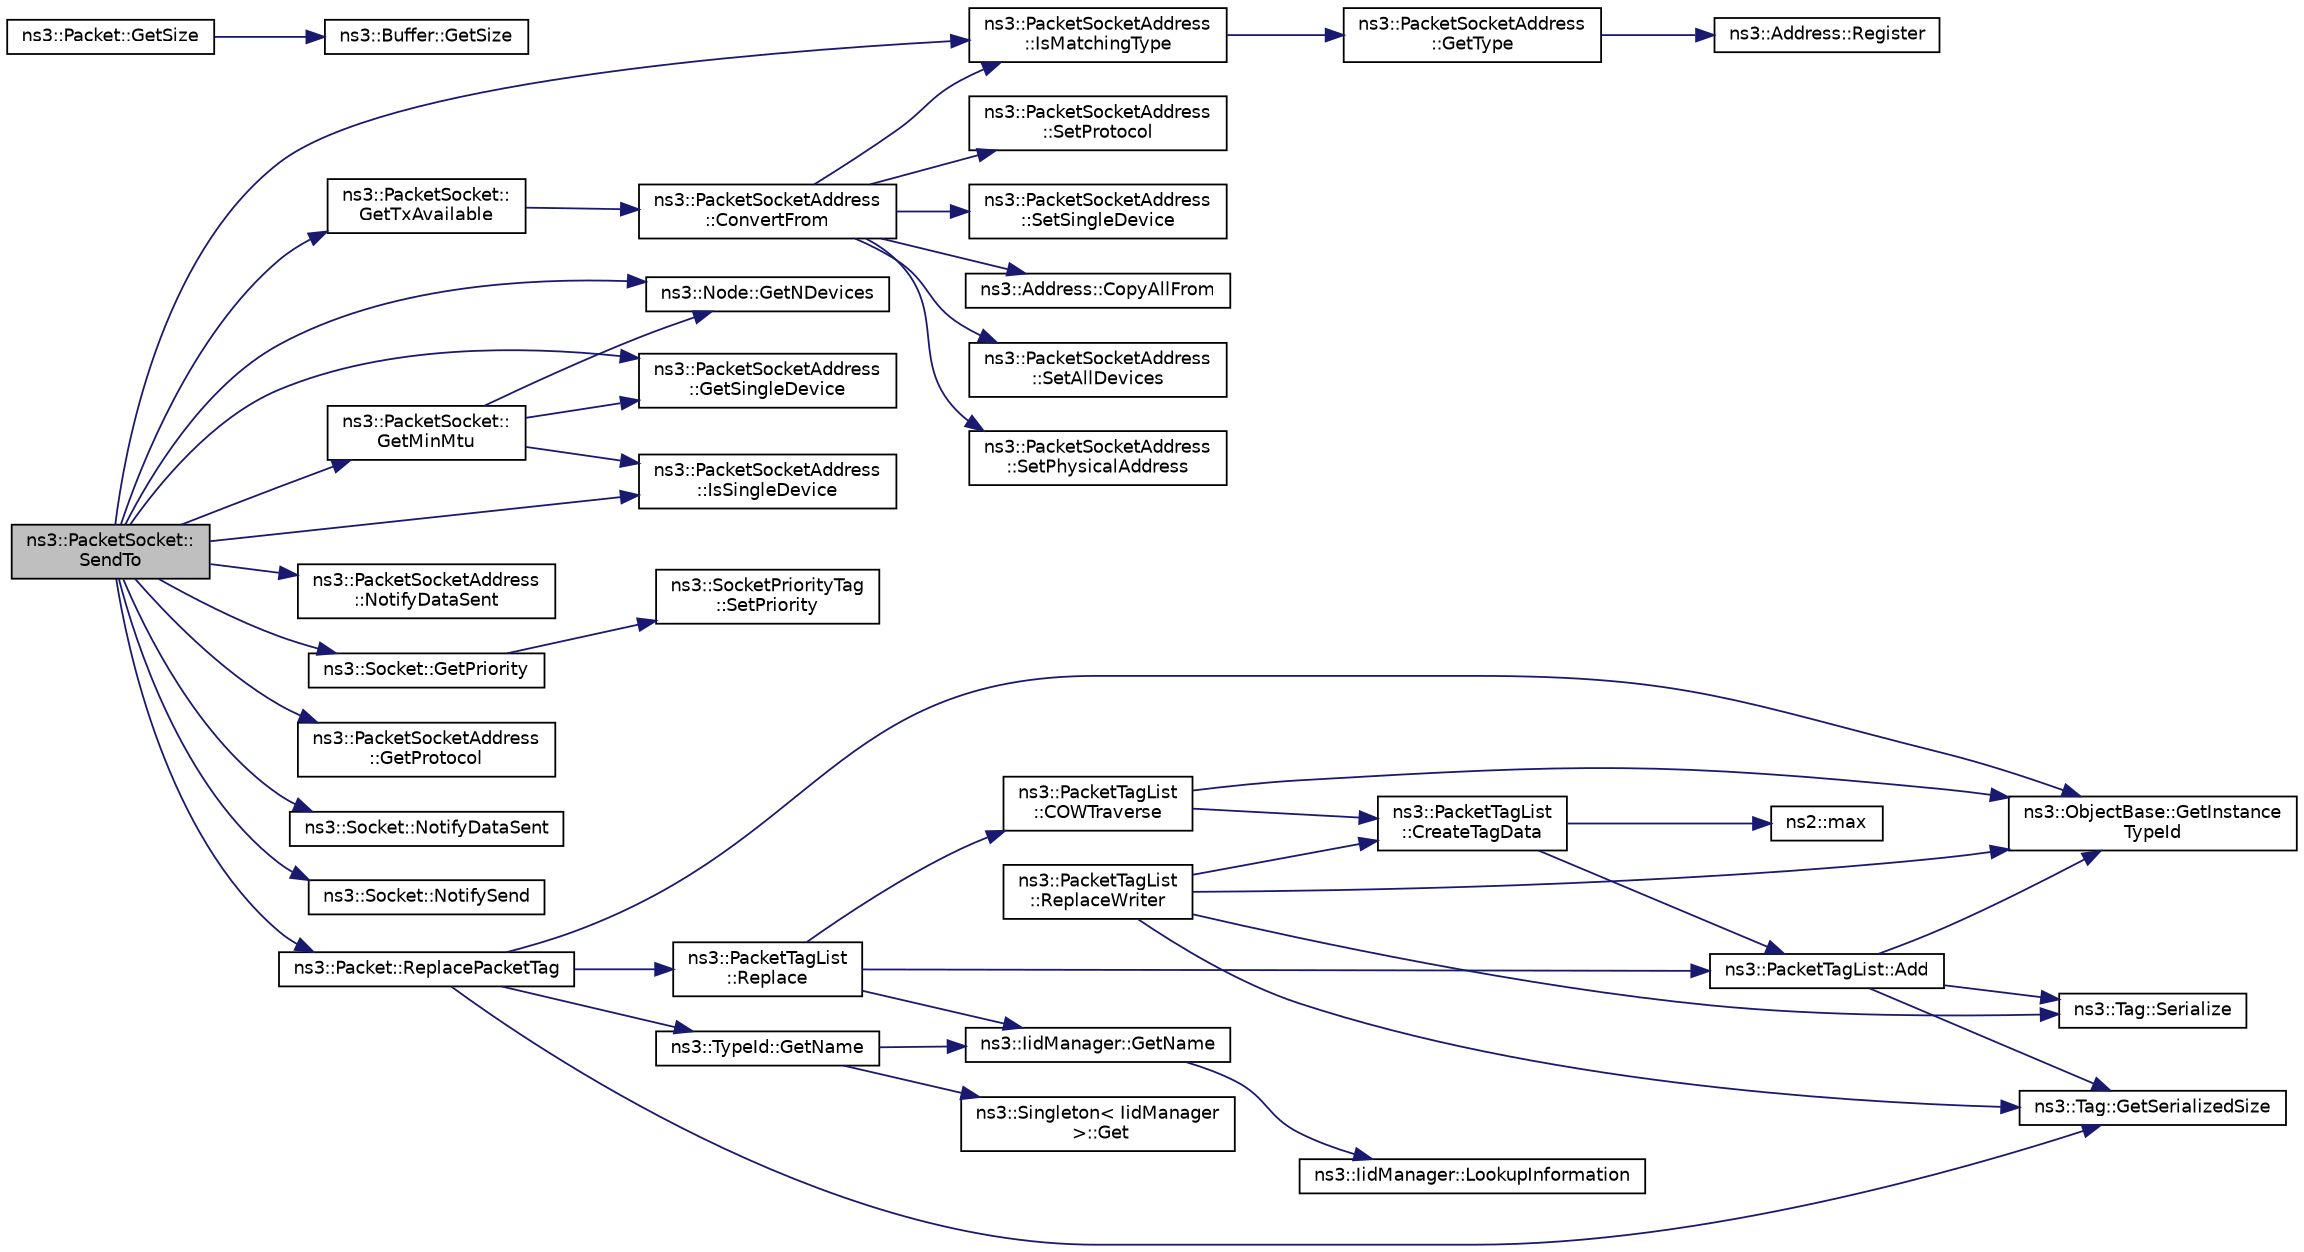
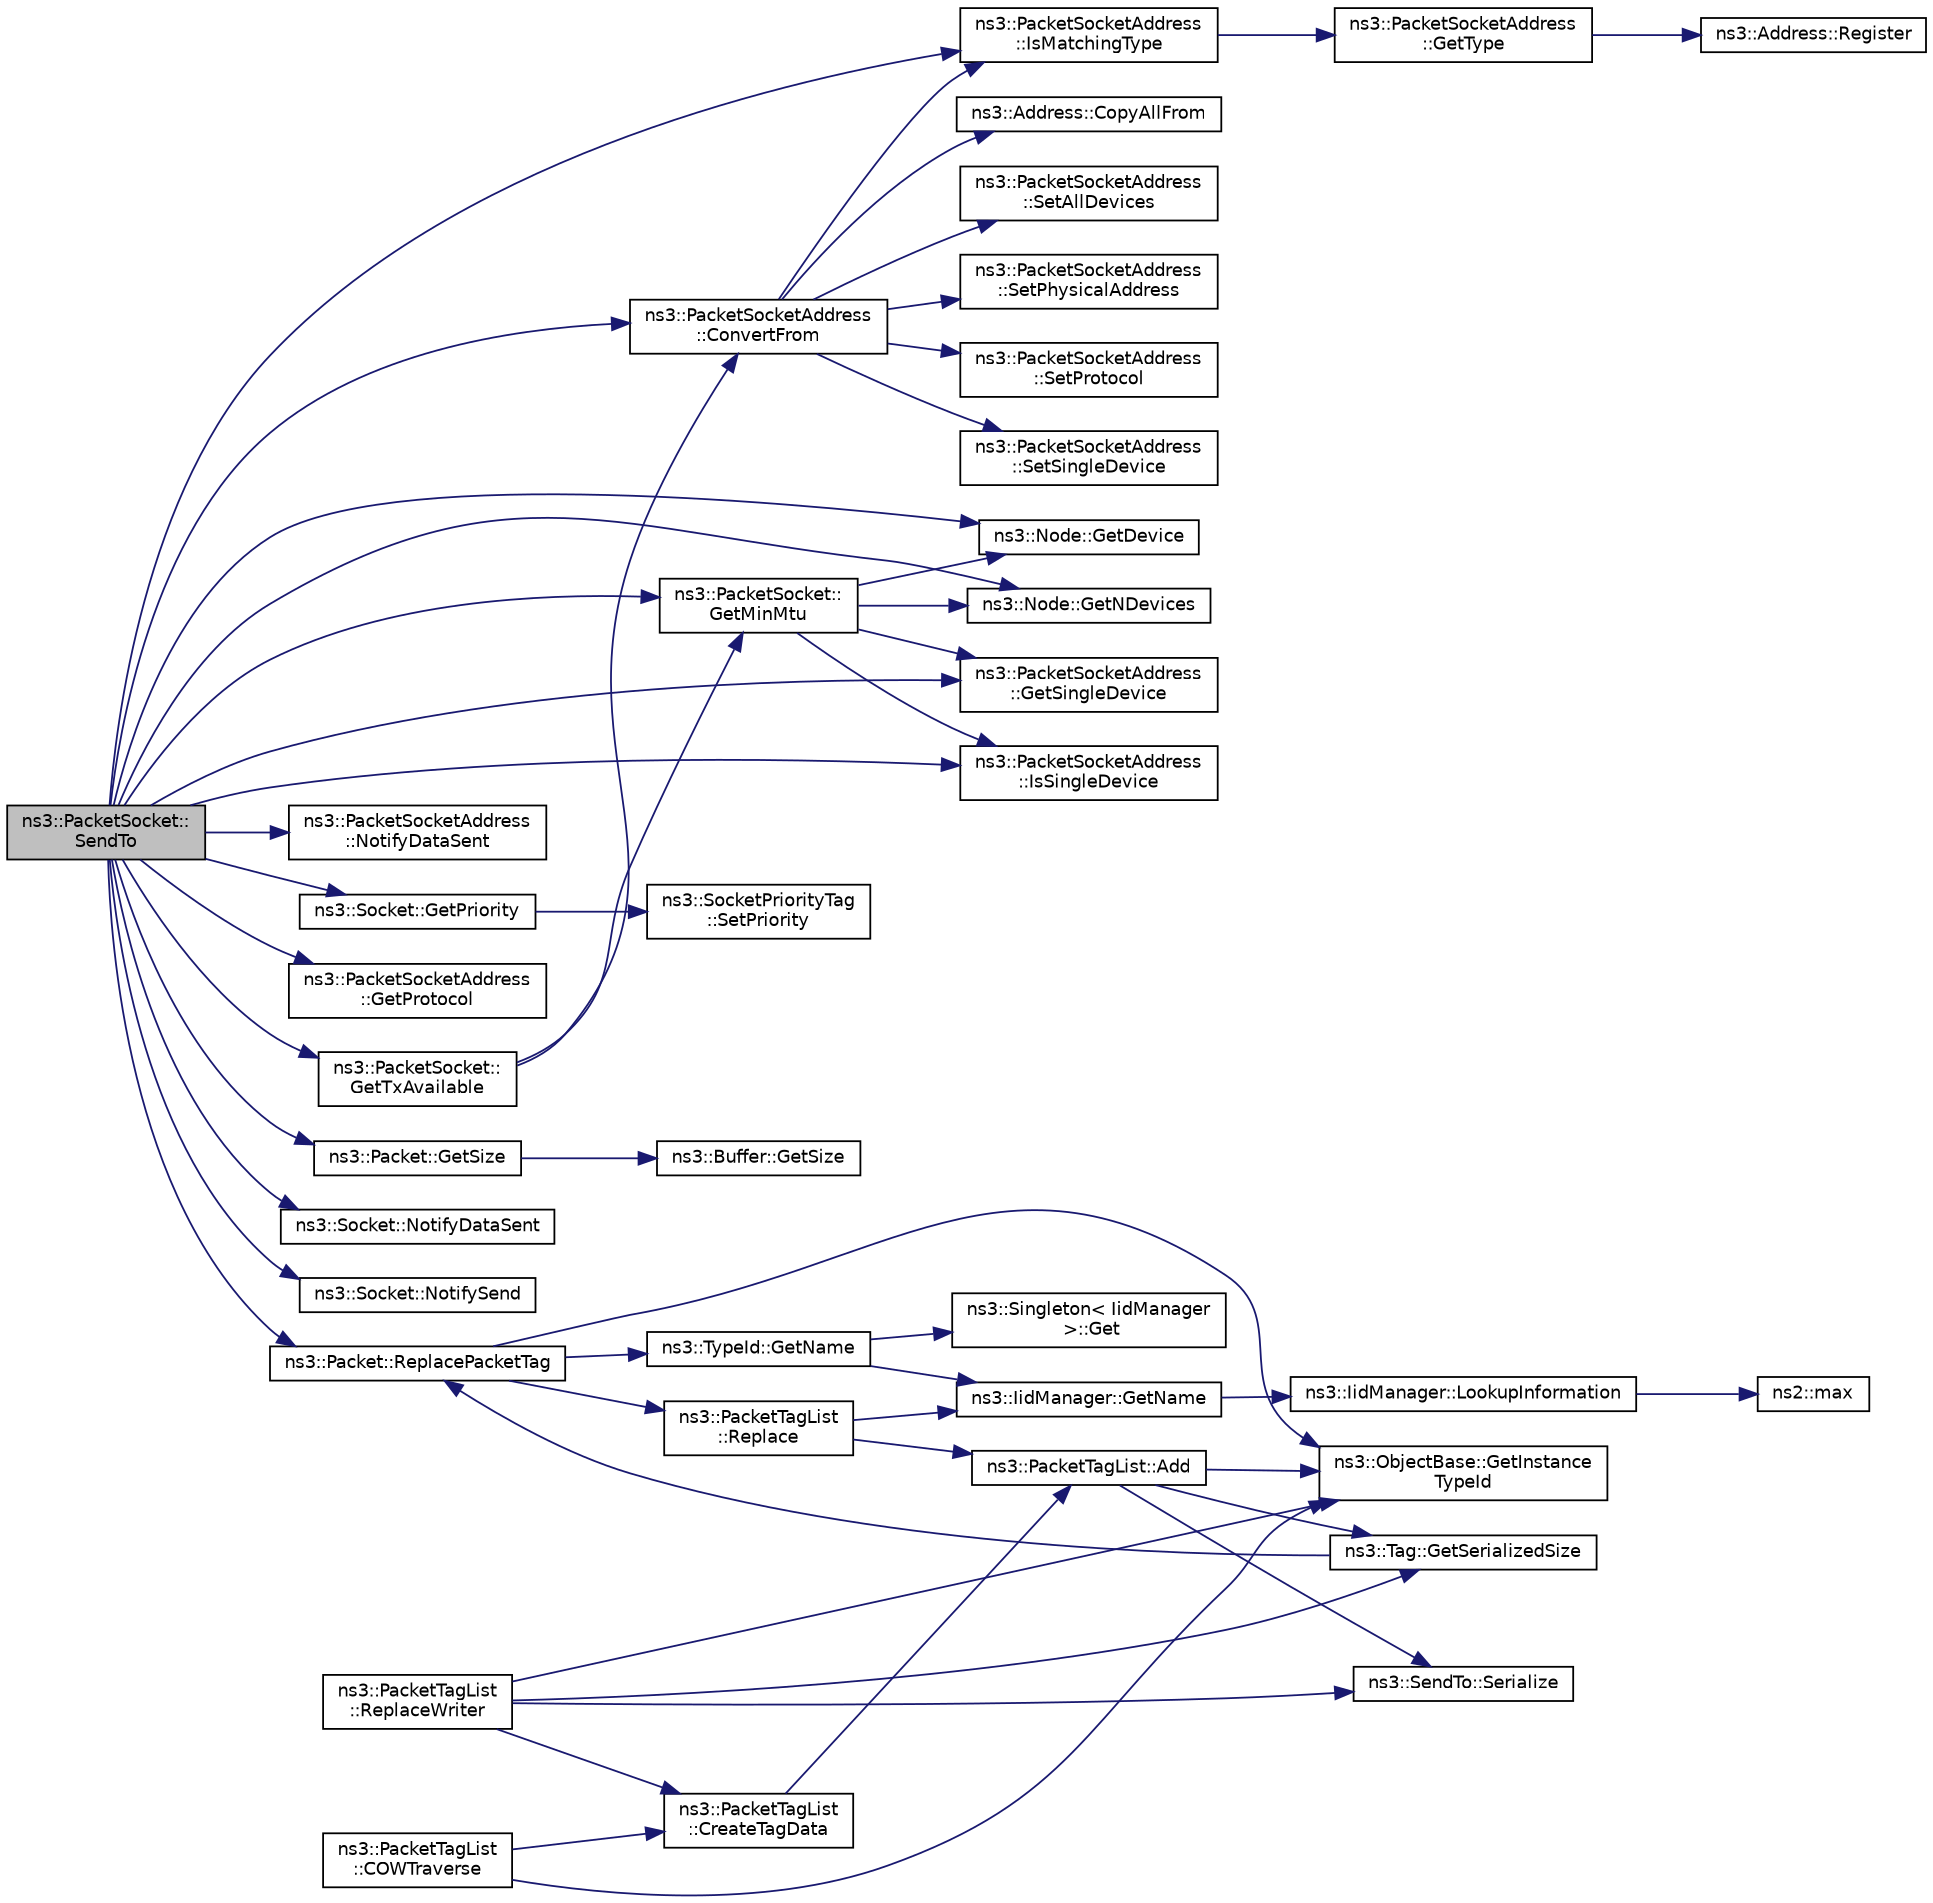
  digraph {
    rankdir=LR
    node [color=black fillcolor=white fontname=Helvetica fontsize=10 shape=record style=filled]
    edge [color=midnightblue fontname=Helvetica fontsize=10 labelfontname=Helvetica labelfontsize=10 style=solid]
    n1 [fillcolor=grey75 fontcolor=black height=0.2 label="ns3::PacketSocket::\lSendTo" width=0.4]
    n2 [height=0.2 label="ns3::PacketSocketAddress\l::ConvertFrom" width=0.4]
    n3 [height=0.2 label="ns3::PacketSocketAddress\l::IsMatchingType" width=0.4]
+   n4 [height=0.2 label="ns3::Node::GetDevice" width=0.4]
    n5 [height=0.2 label="ns3::PacketSocket::\lGetMinMtu" width=0.4]
    n6 [height=0.2 label="ns3::Node::GetNDevices" width=0.4]
    n7 [height=0.2 label="ns3::PacketSocketAddress\l::GetSingleDevice" width=0.4]
    n8 [height=0.2 label="ns3::PacketSocketAddress\l::IsSingleDevice" width=0.4]
    n9 [height=0.2 label="ns3::PacketSocketAddress\l::NotifyDataSent" width=0.4]
    n10 [height=0.2 label="ns3::Socket::GetPriority" width=0.4]
    n11 [height=0.2 label="ns3::PacketSocketAddress\l::GetProtocol" width=0.4]
    n12 [height=0.2 label="ns3::Packet::GetSize" width=0.4]
    n13 [height=0.2 label="ns3::PacketSocket::\lGetTxAvailable" width=0.4]
    n14 [height=0.2 label="ns3::Socket::NotifyDataSent" width=0.4]
    n15 [height=0.2 label="ns3::Socket::NotifySend" width=0.4]
    n16 [height=0.2 label="ns3::Packet::ReplacePacketTag" width=0.4]
    n17 [height=0.2 label="ns3::Address::CopyAllFrom" width=0.4]
    n18 [height=0.2 label="ns3::PacketSocketAddress\l::SetAllDevices" width=0.4]
    n19 [height=0.2 label="ns3::PacketSocketAddress\l::SetPhysicalAddress" width=0.4]
    n20 [height=0.2 label="ns3::PacketSocketAddress\l::SetProtocol" width=0.4]
    n21 [height=0.2 label="ns3::PacketSocketAddress\l::SetSingleDevice" width=0.4]
    n22 [height=0.2 label="ns3::PacketSocketAddress\l::GetType" width=0.4]
    n23 [height=0.2 label="ns3::SocketPriorityTag\l::SetPriority" width=0.4]
    n24 [height=0.2 label="ns3::Buffer::GetSize" width=0.4]
    n25 [height=0.2 label="ns3::ObjectBase::GetInstance\lTypeId" width=0.4]
    n26 [height=0.2 label="ns3::TypeId::GetName" width=0.4]
    n27 [height=0.2 label="ns3::Tag::GetSerializedSize" width=0.4]
    n28 [height=0.2 label="ns3::PacketTagList\l::Replace" width=0.4]
    n29 [height=0.2 label="ns3::Address::Register" width=0.4]
    n30 [height=0.2 label="ns3::Singleton\< IidManager\l \>::Get" width=0.4]
    n31 [height=0.2 label="ns3::IidManager::GetName" width=0.4]
    n32 [height=0.2 label="ns3::PacketTagList::Add" width=0.4]
    n33 [height=0.2 label="ns3::PacketTagList\l::COWTraverse" width=0.4]
    n34 [height=0.2 label="ns3::IidManager::LookupInformation" width=0.4]
-   n35 [height=0.2 label="ns3::Tag::Serialize" width=0.4]
+   n35 [height=0.2 label="ns3::SendTo::Serialize" width=0.4]
    n36 [height=0.2 label="ns3::PacketTagList\l::CreateTagData" width=0.4]
    n37 [height=0.2 label="ns3::PacketTagList\l::ReplaceWriter" width=0.4]
    n38 [height=0.2 label="ns2::max" width=0.4]
+   n1 -> n2
    n1 -> n3
+   n1 -> n4
    n1 -> n5
    n1 -> n6
    n1 -> n7
    n1 -> n8
    n1 -> n9
    n1 -> n10
    n1 -> n11
+   n1 -> n12
    n1 -> n13
    n1 -> n14
    n1 -> n15
    n1 -> n16
    n2 -> n3
    n2 -> n17
    n2 -> n18
    n2 -> n19
    n2 -> n20
    n2 -> n21
    n3 -> n22
+   n5 -> n4
    n5 -> n6
    n5 -> n7
    n5 -> n8
    n10 -> n23
    n12 -> n24
    n13 -> n2
+   n13 -> n5
    n16 -> n25
    n16 -> n26
-   n16 -> n27
+   n27 -> n16
    n16 -> n28
    n22 -> n29
    n26 -> n30
    n26 -> n31
    n28 -> n31
    n28 -> n32
-   n28 -> n33
    n31 -> n34
    n32 -> n25
    n32 -> n27
    n32 -> n35
    n33 -> n25
    n33 -> n36
    n36 -> n32
-   n36 -> n38
+   n34 -> n38
    n37 -> n25
    n37 -> n27
    n37 -> n35
    n37 -> n36
  }
